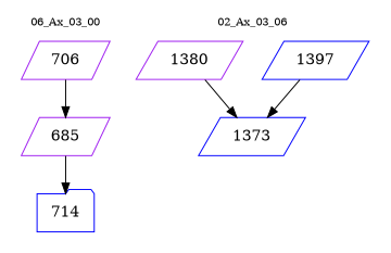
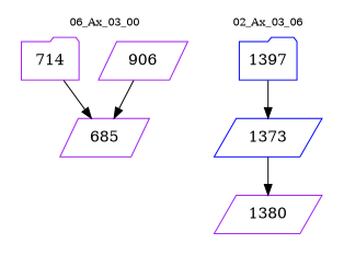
  digraph {
    node [color=purple shape=parallelogram]
    edge [color=black]
-   n1 [label=706]
+   n1 [label=906]
    n2 [label=685]
-   n3 [color=blue label=714 shape=folder]
-   n4 [color=blue label=1397]
+   n3 [label=714 shape=folder]
+   n4 [color=blue label=1397 shape=folder]
    n5 [color=blue label=1373]
    n6 [label=1380]
    subgraph cluster_1 {
      color=white
      fontsize=10
      label="06_Ax_03_00"
      n1
      n2
      n3
    }
    subgraph cluster_2 {
      color=white
      fontsize=10
      label="02_Ax_03_06"
      n4
      n5
      n6
    }
    n1 -> n2
-   n2 -> n3
+   n3 -> n2
    n4 -> n5
-   n6 -> n5
+   n5 -> n6
  }
